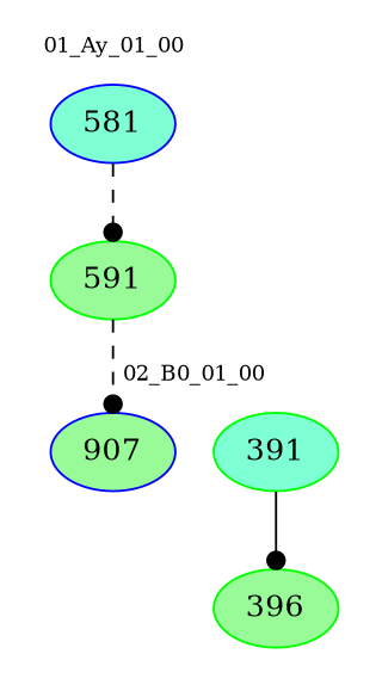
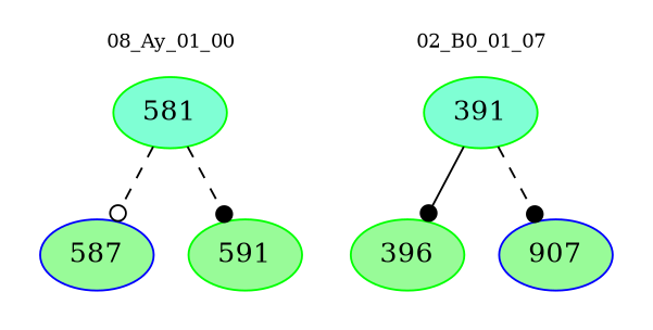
  digraph {
    node [color=green fillcolor=palegreen style=filled]
    edge [arrowhead=dot color=black style=dashed]
-   n1 [color=blue fillcolor=aquamarine label=581]
+   n1 [fillcolor=aquamarine label=581]
+   n2 [color=blue label=587]
    n3 [label=591]
    n4 [fillcolor=aquamarine label=391]
    n5 [label=396]
    n6 [color=blue label=907]
    subgraph cluster_1 {
      color=white
      fontsize=10
-     label="01_Ay_01_00"
+     label="08_Ay_01_00"
      n1
+     n2
      n3
    }
    subgraph cluster_2 {
      color=white
      fontsize=10
-     label="02_B0_01_00"
+     label="02_B0_01_07"
      n4
      n5
      n6
    }
+   n1 -> n2 [arrowhead=odot]
    n1 -> n3
    n4 -> n5 [style=solid]
-   n3 -> n6
+   n4 -> n6
  }
